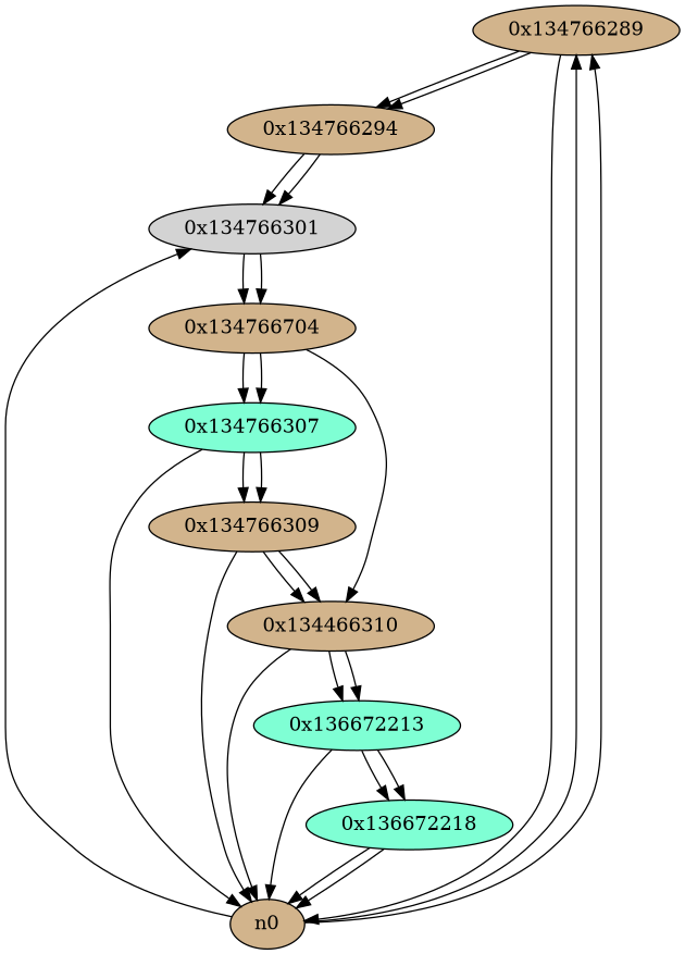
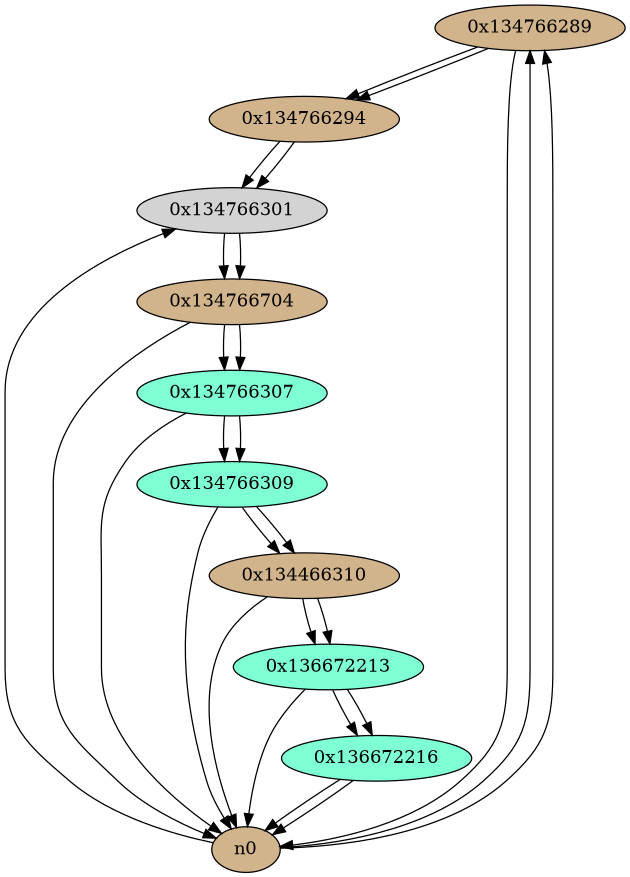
  digraph {
    node [fillcolor=tan style=filled]
    n1 [label="0x134766289"]
    n2 [label="0x134766294"]
    n0
    n3 [fillcolor=lightgrey label="0x134766301"]
    n4 [label="0x134766704"]
    n5 [fillcolor=aquamarine label="0x134766307"]
-   n6 [label="0x134766309"]
+   n6 [fillcolor=aquamarine label="0x134766309"]
    n7 [label="0x134466310"]
    n8 [fillcolor=aquamarine label="0x136672213"]
-   n9 [fillcolor=aquamarine label="0x136672218"]
+   n9 [fillcolor=aquamarine label="0x136672216"]
    n1 -> n2
    n1 -> n2
    n1 -> n0
    n2 -> n3
    n2 -> n3
    n0 -> n1
    n0 -> n1
    n0 -> n3
    n3 -> n4
    n3 -> n4
-   n4 -> n7
+   n4 -> n0
    n4 -> n5
    n4 -> n5
    n5 -> n0
    n5 -> n6
    n5 -> n6
    n6 -> n0
    n6 -> n7
    n6 -> n7
    n7 -> n0
    n7 -> n8
    n7 -> n8
    n8 -> n0
    n8 -> n9
    n8 -> n9
    n9 -> n0
    n9 -> n0
  }
